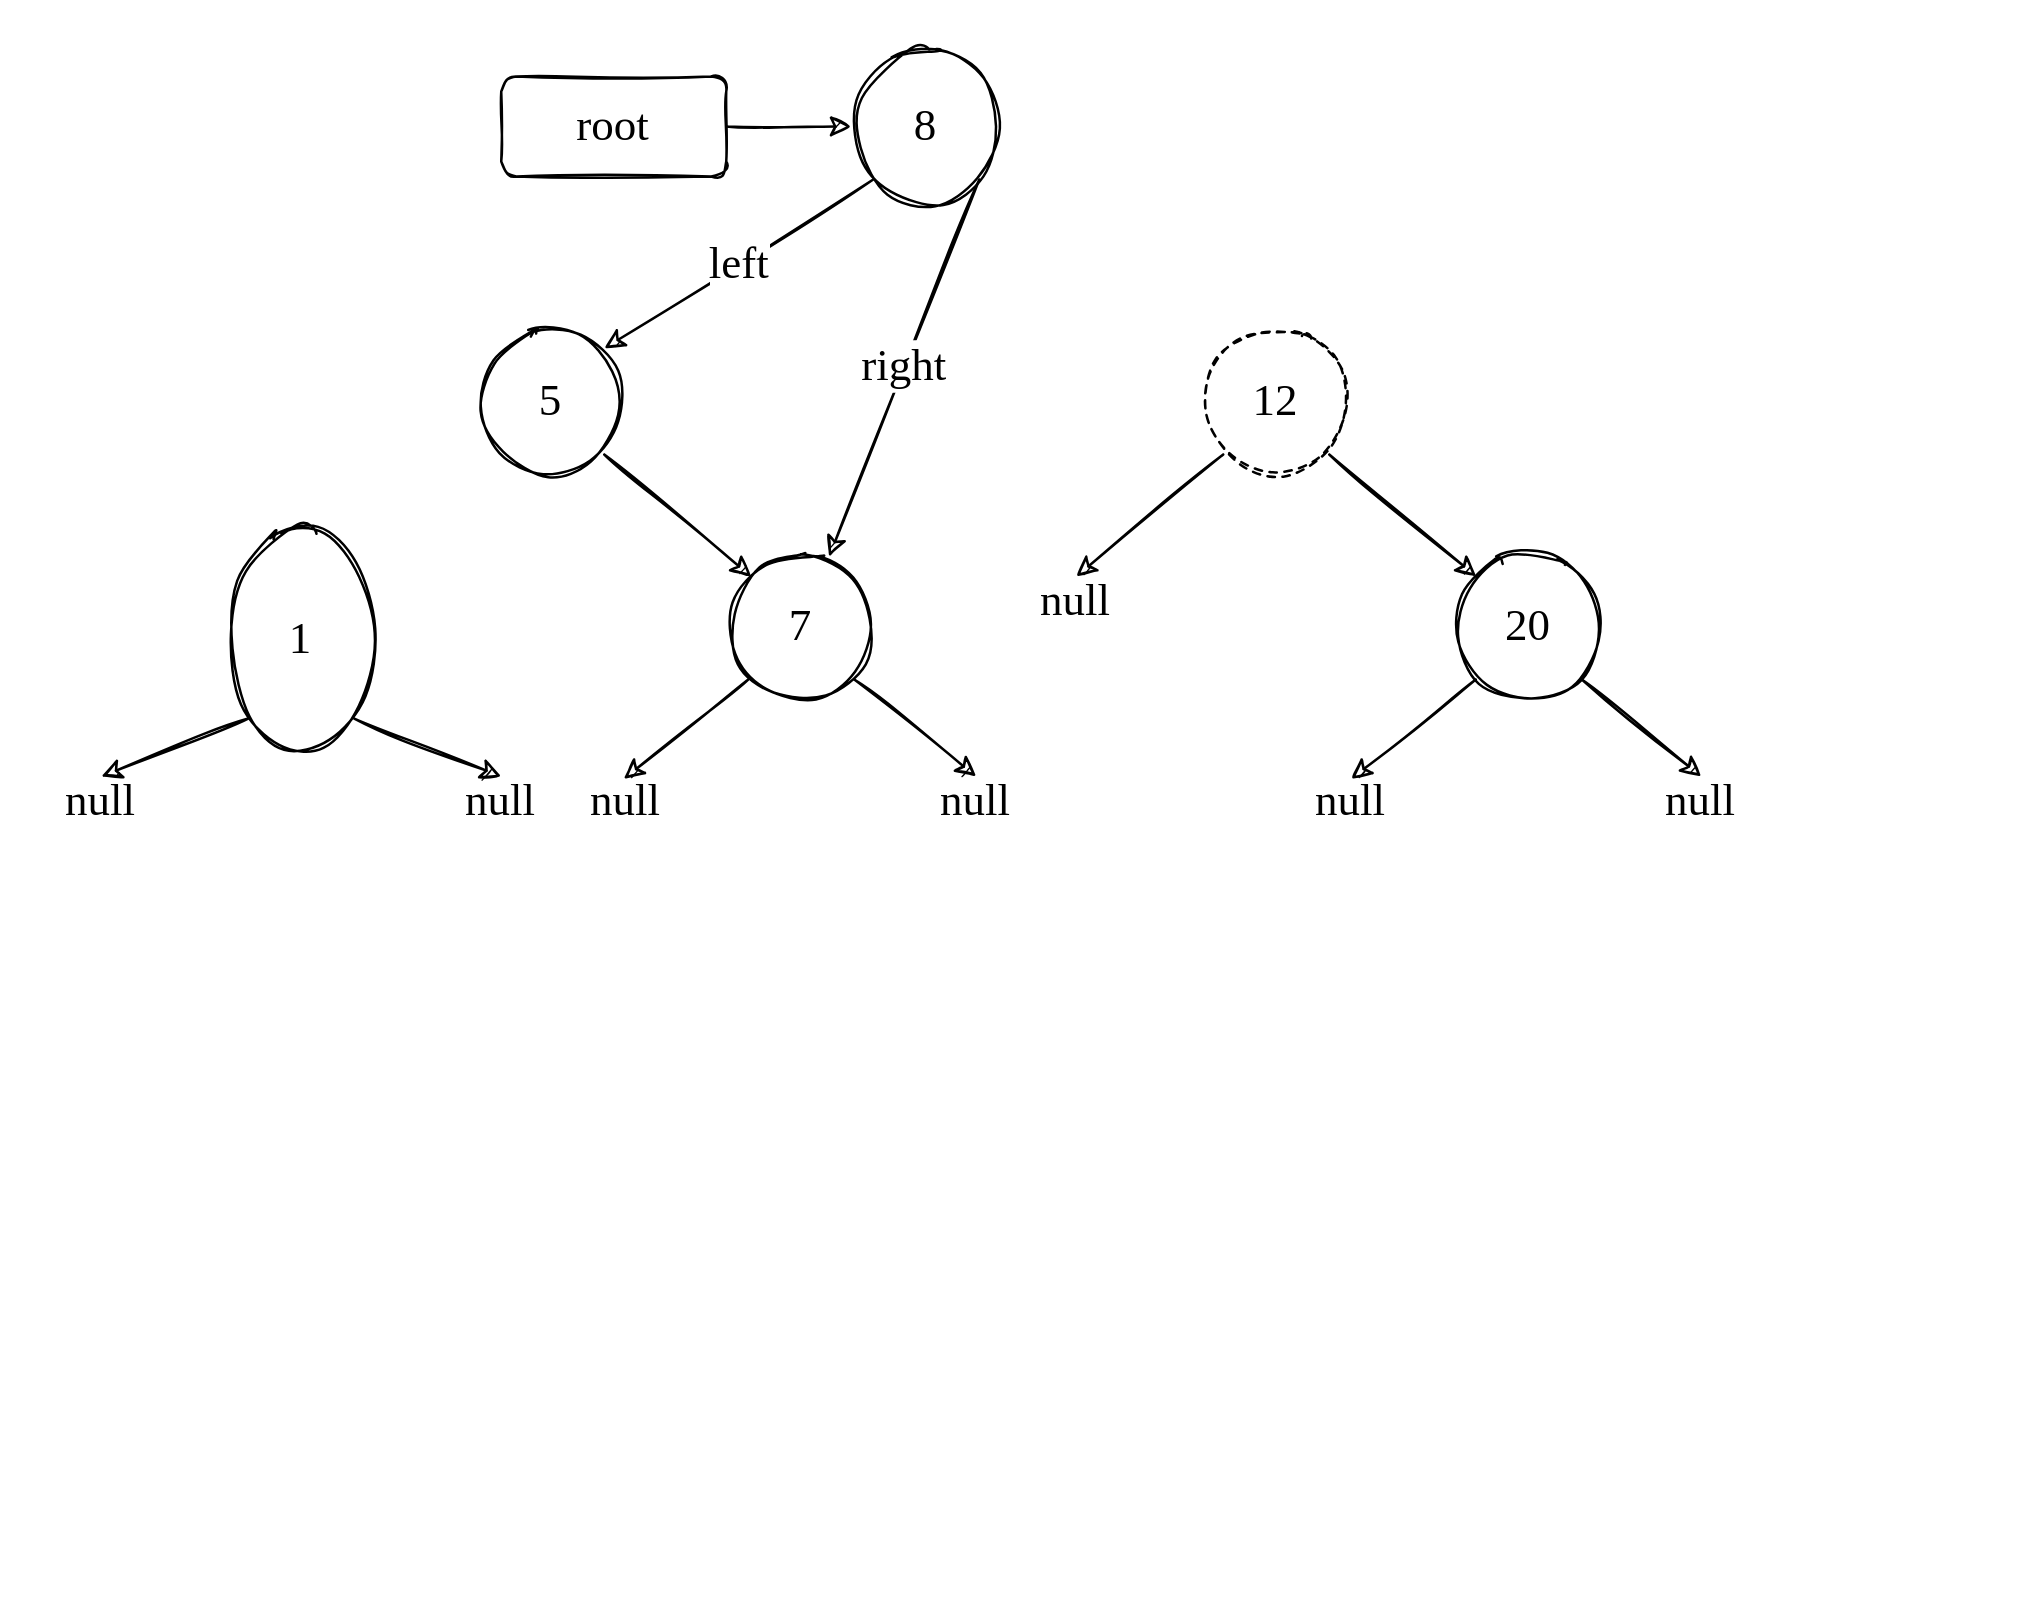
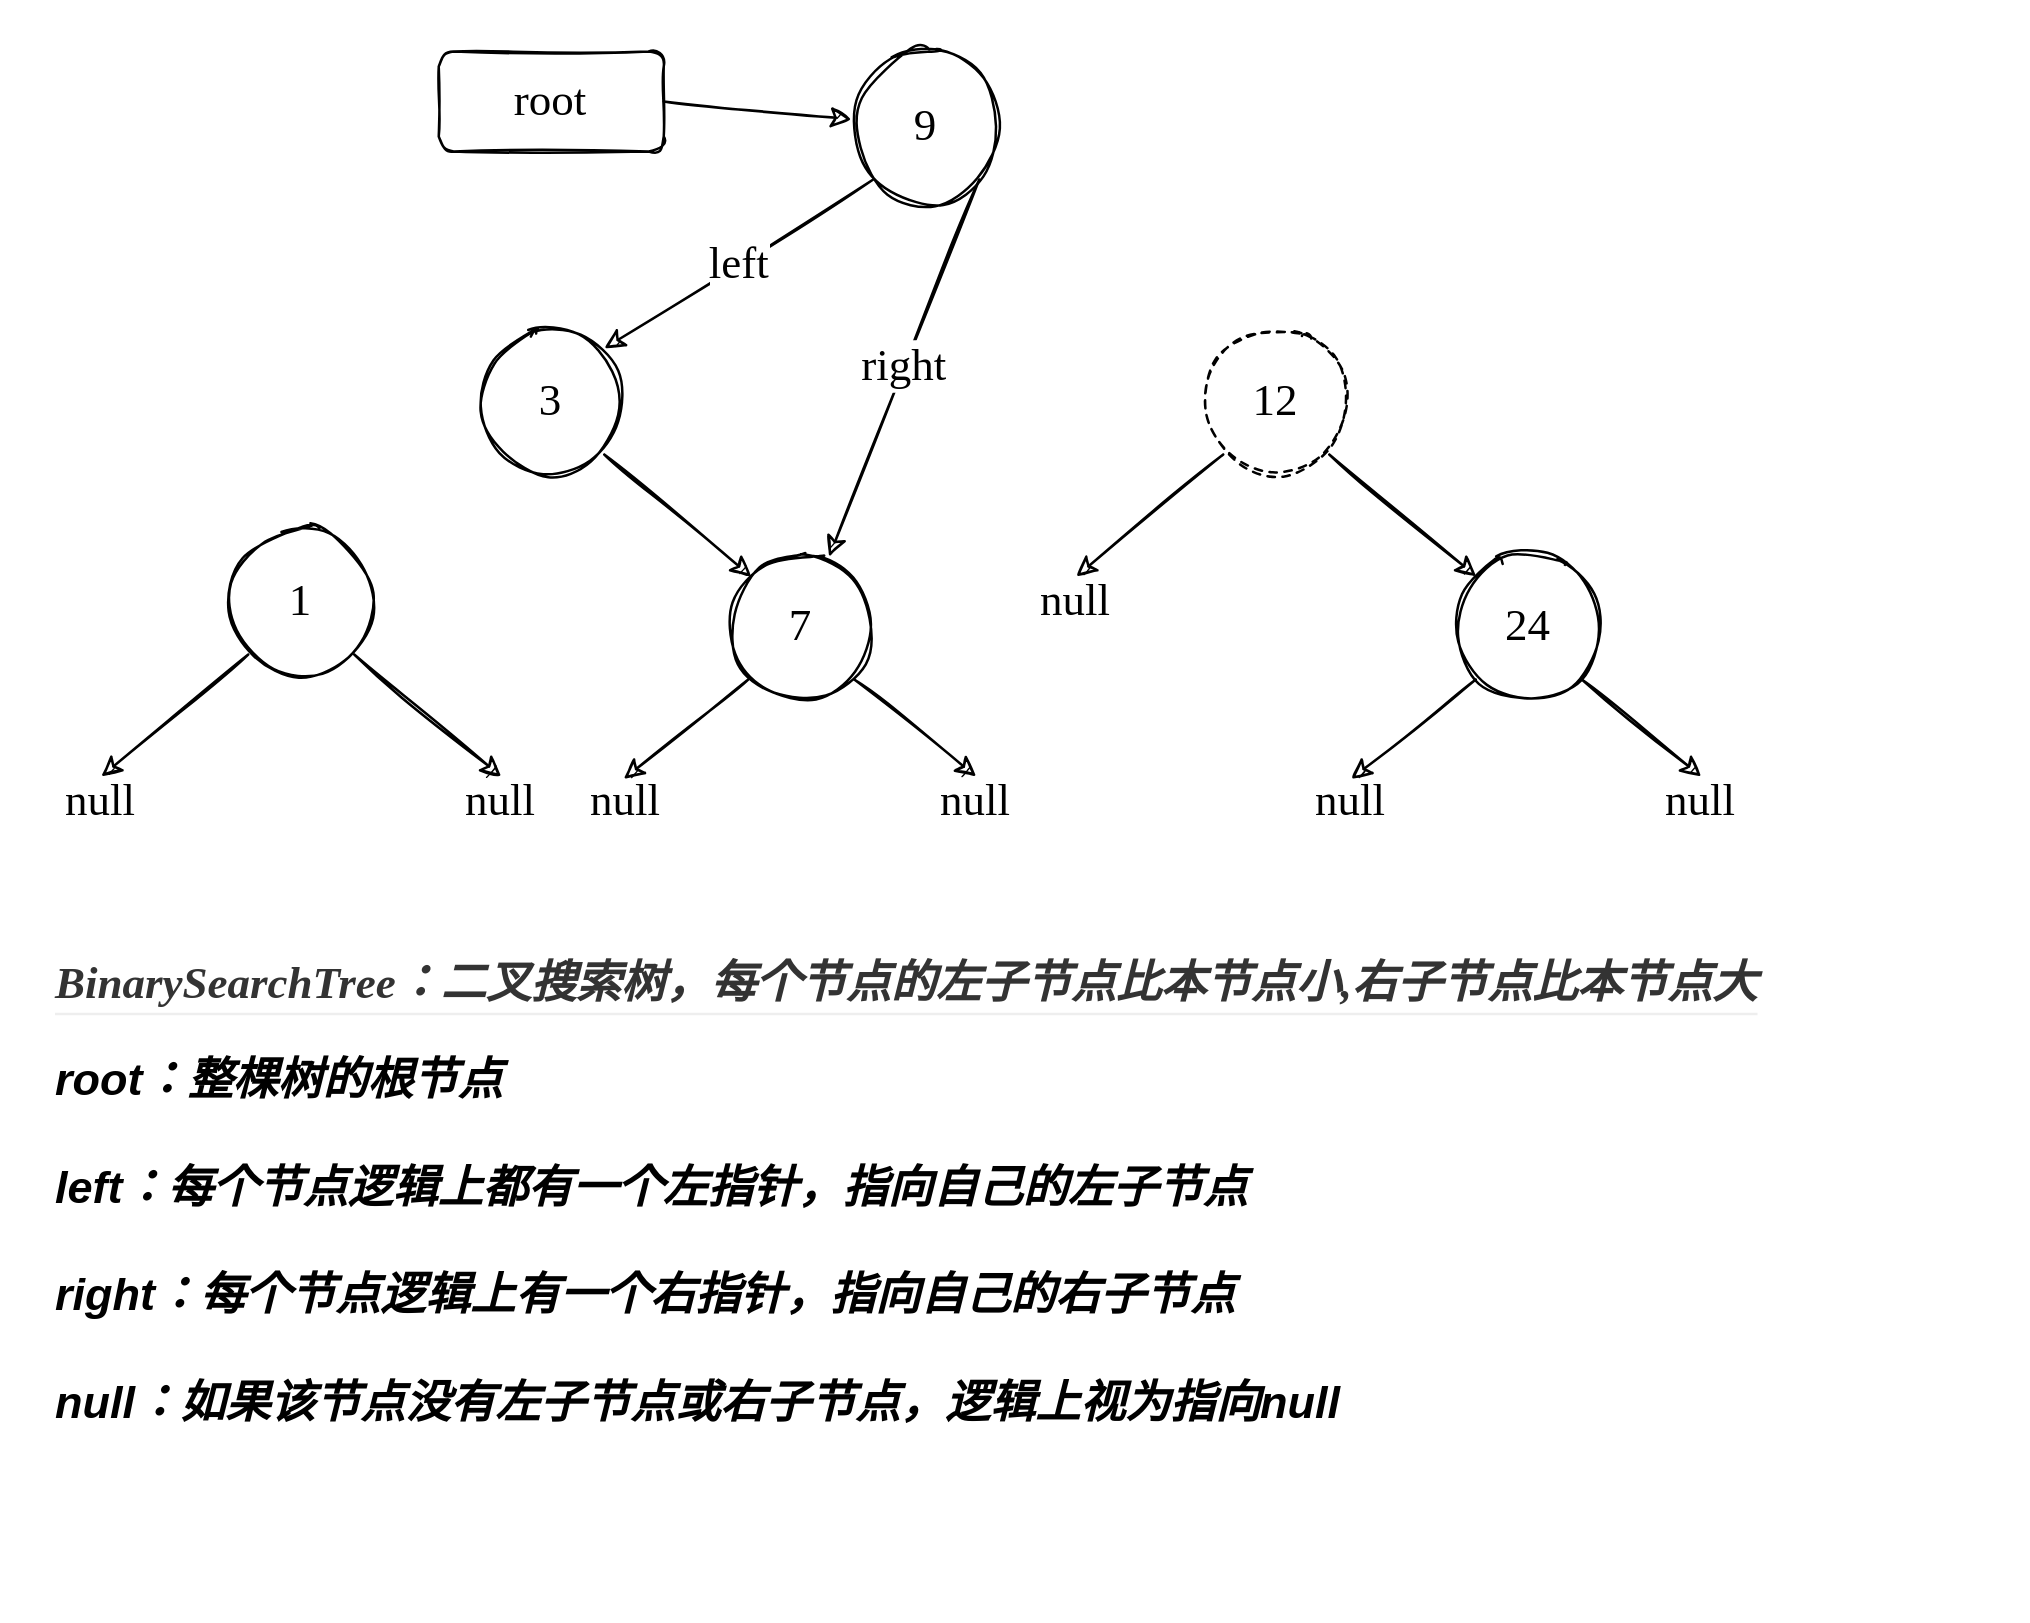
  <mxCell id="0" />
  <mxCell id="1" parent="0" />
- <mxCell id="2" value="8" style="ellipse;whiteSpace=wrap;html=1;aspect=fixed;fontSize=18;fontFamily=Comic Sans MS;sketch=1;" parent="1" vertex="1"><mxGeometry x="340" y="20" width="60" height="60" as="geometry" /></mxCell>
+ <mxCell id="2" value="9" style="ellipse;whiteSpace=wrap;html=1;aspect=fixed;fontSize=18;fontFamily=Comic Sans MS;sketch=1;" parent="1" vertex="1"><mxGeometry x="340" y="20" width="60" height="60" as="geometry" /></mxCell>
  <mxCell id="3" value="left" style="endArrow=classic;html=1;rounded=0;fontFamily=Comic Sans MS;fontSize=18;exitX=0;exitY=1;exitDx=0;exitDy=0;sketch=1;entryX=1;entryY=0;entryDx=0;entryDy=0;" parent="1" source="2" target="5" edge="1"><mxGeometry width="50" height="50" relative="1" as="geometry"><mxPoint x="510" y="260" as="sourcePoint" /><mxPoint x="290" y="120" as="targetPoint" /></mxGeometry></mxCell>
  <mxCell id="4" value="right" style="endArrow=classic;html=1;rounded=0;fontFamily=Comic Sans MS;fontSize=18;exitX=1;exitY=1;exitDx=0;exitDy=0;sketch=1;" parent="1" source="2" target="12" edge="1"><mxGeometry width="50" height="50" relative="1" as="geometry"><mxPoint x="540" y="160" as="sourcePoint" /><mxPoint x="450" y="120" as="targetPoint" /></mxGeometry></mxCell>
- <mxCell id="5" value="5" style="ellipse;whiteSpace=wrap;html=1;aspect=fixed;fontSize=18;fontFamily=Comic Sans MS;sketch=1;" parent="1" vertex="1"><mxGeometry x="190" y="130" width="60" height="60" as="geometry" /></mxCell>
+ <mxCell id="5" value="3" style="ellipse;whiteSpace=wrap;html=1;aspect=fixed;fontSize=18;fontFamily=Comic Sans MS;sketch=1;" parent="1" vertex="1"><mxGeometry x="190" y="130" width="60" height="60" as="geometry" /></mxCell>
  <mxCell id="6" value="" style="endArrow=classic;html=1;rounded=0;fontFamily=Comic Sans MS;fontSize=18;exitX=1;exitY=1;exitDx=0;exitDy=0;sketch=1;" parent="1" source="5" edge="1"><mxGeometry width="50" height="50" relative="1" as="geometry"><mxPoint x="390" y="270" as="sourcePoint" /><mxPoint x="300" y="230" as="targetPoint" /></mxGeometry></mxCell>
  <mxCell id="7" value="12" style="ellipse;whiteSpace=wrap;html=1;aspect=fixed;fontSize=18;fontFamily=Comic Sans MS;sketch=1;dashed=1;" parent="1" vertex="1"><mxGeometry x="480" y="130" width="60" height="60" as="geometry" /></mxCell>
  <mxCell id="8" value="" style="endArrow=classic;html=1;rounded=0;fontFamily=Comic Sans MS;fontSize=18;exitX=1;exitY=1;exitDx=0;exitDy=0;sketch=1;" parent="1" source="7" edge="1"><mxGeometry width="50" height="50" relative="1" as="geometry"><mxPoint x="680" y="270" as="sourcePoint" /><mxPoint x="590" y="230" as="targetPoint" /></mxGeometry></mxCell>
- <mxCell id="9" value="1" style="ellipse;whiteSpace=wrap;html=1;aspect=fixed;fontSize=18;fontFamily=Comic Sans MS;sketch=1;" parent="1" vertex="1"><mxGeometry x="90" y="210" width="60" height="90" as="geometry" /></mxCell>
+ <mxCell id="9" value="1" style="ellipse;whiteSpace=wrap;html=1;aspect=fixed;fontSize=18;fontFamily=Comic Sans MS;sketch=1;" parent="1" vertex="1"><mxGeometry x="90" y="210" width="60" height="60" as="geometry" /></mxCell>
  <mxCell id="10" value="" style="endArrow=classic;html=1;rounded=0;fontFamily=Comic Sans MS;fontSize=18;exitX=0;exitY=1;exitDx=0;exitDy=0;sketch=1;" parent="1" source="9" edge="1"><mxGeometry width="50" height="50" relative="1" as="geometry"><mxPoint x="260" y="450" as="sourcePoint" /><mxPoint x="40" y="310" as="targetPoint" /></mxGeometry></mxCell>
  <mxCell id="11" value="" style="endArrow=classic;html=1;rounded=0;fontFamily=Comic Sans MS;fontSize=18;exitX=1;exitY=1;exitDx=0;exitDy=0;sketch=1;" parent="1" source="9" edge="1"><mxGeometry width="50" height="50" relative="1" as="geometry"><mxPoint x="290" y="350" as="sourcePoint" /><mxPoint x="200" y="310" as="targetPoint" /></mxGeometry></mxCell>
  <mxCell id="12" value="7" style="ellipse;whiteSpace=wrap;html=1;aspect=fixed;fontSize=18;fontFamily=Comic Sans MS;sketch=1;" parent="1" vertex="1"><mxGeometry x="290" y="220" width="60" height="60" as="geometry" /></mxCell>
  <mxCell id="13" value="" style="endArrow=classic;html=1;rounded=0;fontFamily=Comic Sans MS;fontSize=18;exitX=0;exitY=1;exitDx=0;exitDy=0;sketch=1;entryX=0.983;entryY=0.183;entryDx=0;entryDy=0;entryPerimeter=0;" parent="1" source="12" edge="1"><mxGeometry width="50" height="50" relative="1" as="geometry"><mxPoint x="460" y="460" as="sourcePoint" /><mxPoint x="248.98" y="310.98" as="targetPoint" /></mxGeometry></mxCell>
  <mxCell id="14" value="" style="endArrow=classic;html=1;rounded=0;fontFamily=Comic Sans MS;fontSize=18;exitX=1;exitY=1;exitDx=0;exitDy=0;sketch=1;" parent="1" source="12" edge="1"><mxGeometry width="50" height="50" relative="1" as="geometry"><mxPoint x="490" y="360" as="sourcePoint" /><mxPoint x="390" y="310" as="targetPoint" /></mxGeometry></mxCell>
- <mxCell id="15" value="20" style="ellipse;whiteSpace=wrap;html=1;aspect=fixed;fontSize=18;fontFamily=Comic Sans MS;sketch=1;" parent="1" vertex="1"><mxGeometry x="581.02" y="220" width="60" height="60" as="geometry" /></mxCell>
+ <mxCell id="15" value="24" style="ellipse;whiteSpace=wrap;html=1;aspect=fixed;fontSize=18;fontFamily=Comic Sans MS;sketch=1;" parent="1" vertex="1"><mxGeometry x="581.02" y="220" width="60" height="60" as="geometry" /></mxCell>
  <mxCell id="16" value="" style="endArrow=classic;html=1;rounded=0;fontFamily=Comic Sans MS;fontSize=18;exitX=0;exitY=1;exitDx=0;exitDy=0;sketch=1;entryX=0.983;entryY=0.183;entryDx=0;entryDy=0;entryPerimeter=0;" parent="1" source="15" edge="1"><mxGeometry width="50" height="50" relative="1" as="geometry"><mxPoint x="751.02" y="460" as="sourcePoint" /><mxPoint x="540" y="310.98" as="targetPoint" /></mxGeometry></mxCell>
  <mxCell id="17" value="" style="endArrow=classic;html=1;rounded=0;fontFamily=Comic Sans MS;fontSize=18;exitX=1;exitY=1;exitDx=0;exitDy=0;sketch=1;" parent="1" source="15" edge="1"><mxGeometry width="50" height="50" relative="1" as="geometry"><mxPoint x="781.02" y="360" as="sourcePoint" /><mxPoint x="680" y="310" as="targetPoint" /></mxGeometry></mxCell>
  <mxCell id="18" value="null" style="rounded=1;whiteSpace=wrap;html=1;fontFamily=Comic Sans MS;fontSize=18;strokeColor=none;fillColor=none;" parent="1" vertex="1"><mxGeometry x="20" y="310" width="40" height="20" as="geometry" /></mxCell>
  <mxCell id="19" value="null" style="rounded=1;whiteSpace=wrap;html=1;fontFamily=Comic Sans MS;fontSize=18;strokeColor=none;fillColor=none;" parent="1" vertex="1"><mxGeometry x="180" y="310" width="40" height="20" as="geometry" /></mxCell>
  <mxCell id="20" value="null" style="rounded=1;whiteSpace=wrap;html=1;fontFamily=Comic Sans MS;fontSize=18;strokeColor=none;fillColor=none;" parent="1" vertex="1"><mxGeometry x="230" y="310" width="40" height="20" as="geometry" /></mxCell>
  <mxCell id="21" value="null" style="rounded=1;whiteSpace=wrap;html=1;fontFamily=Comic Sans MS;fontSize=18;strokeColor=none;fillColor=none;" parent="1" vertex="1"><mxGeometry x="370" y="310" width="40" height="20" as="geometry" /></mxCell>
  <mxCell id="22" value="null" style="rounded=1;whiteSpace=wrap;html=1;fontFamily=Comic Sans MS;fontSize=18;strokeColor=none;fillColor=none;" parent="1" vertex="1"><mxGeometry x="520" y="310" width="40" height="20" as="geometry" /></mxCell>
  <mxCell id="23" value="null" style="rounded=1;whiteSpace=wrap;html=1;fontFamily=Comic Sans MS;fontSize=18;strokeColor=none;fillColor=none;" parent="1" vertex="1"><mxGeometry x="660" y="310" width="40" height="20" as="geometry" /></mxCell>
- <mxCell id="24" value="root" style="rounded=1;whiteSpace=wrap;html=1;fontFamily=Comic Sans MS;fontSize=18;fillColor=none;sketch=1;" parent="1" vertex="1"><mxGeometry x="200" y="30" width="90" height="40" as="geometry" /></mxCell>
+ <mxCell id="24" value="root" style="rounded=1;whiteSpace=wrap;html=1;fontFamily=Comic Sans MS;fontSize=18;fillColor=none;sketch=1;" parent="1" vertex="1"><mxGeometry x="175" y="20" width="90" height="40" as="geometry" /></mxCell>
  <mxCell id="25" value="" style="endArrow=classic;html=1;rounded=0;sketch=1;fontFamily=Comic Sans MS;fontSize=18;exitX=1;exitY=0.5;exitDx=0;exitDy=0;" parent="1" source="24" target="2" edge="1"><mxGeometry width="50" height="50" relative="1" as="geometry"><mxPoint x="430" y="160" as="sourcePoint" /><mxPoint x="480" y="110" as="targetPoint" /></mxGeometry></mxCell>
  <mxCell id="26" value="" style="endArrow=classic;html=1;rounded=0;sketch=1;fontFamily=Comic Sans MS;fontSize=18;exitX=0;exitY=1;exitDx=0;exitDy=0;" parent="1" source="7" edge="1"><mxGeometry width="50" height="50" relative="1" as="geometry"><mxPoint x="430" y="160" as="sourcePoint" /><mxPoint x="430" y="230" as="targetPoint" /></mxGeometry></mxCell>
  <mxCell id="27" value="null" style="rounded=1;whiteSpace=wrap;html=1;fontFamily=Comic Sans MS;fontSize=18;strokeColor=none;fillColor=none;" parent="1" vertex="1"><mxGeometry x="410" y="230" width="40" height="20" as="geometry" /></mxCell>
+ <mxCell id="28" value="&lt;h1 style=&quot;box-sizing: border-box; break-after: avoid-page; break-inside: avoid; orphans: 4; margin-top: 1rem; margin-bottom: 1rem; position: relative; line-height: 1.2; cursor: text; border-bottom: 1px solid rgb(238, 238, 238); color: rgb(51, 51, 51); font-size: 18px;&quot; class=&quot;md-end-block md-heading&quot;&gt;&lt;span style=&quot;box-sizing: border-box; font-size: 18px;&quot; class=&quot;md-plain&quot;&gt;&lt;font face=&quot;Comic Sans MS&quot; style=&quot;font-size: 18px;&quot;&gt;&lt;span style=&quot;font-size: 18px;&quot;&gt;BinarySearchTree：二叉搜索树，每个节点的左子节点比本节点小,右子节点比本节点大&lt;/span&gt;&lt;/font&gt;&lt;/span&gt;&lt;/h1&gt;&lt;div style=&quot;font-size: 18px;&quot;&gt;root：整棵树的根节点&lt;/div&gt;&lt;div style=&quot;font-size: 18px;&quot;&gt;&lt;br&gt;&lt;/div&gt;&lt;div style=&quot;font-size: 18px;&quot;&gt;left：每个节点逻辑上都有一个左指针，指向自己的左子节点&lt;/div&gt;&lt;div style=&quot;font-size: 18px;&quot;&gt;&lt;br&gt;&lt;/div&gt;&lt;div style=&quot;font-size: 18px;&quot;&gt;right：每个节点逻辑上有一个右指针，指向自己的右子节点&lt;/div&gt;&lt;div style=&quot;font-size: 18px;&quot;&gt;&lt;br&gt;&lt;/div&gt;&lt;div style=&quot;font-size: 18px;&quot;&gt;null：如果该节点没有左子节点或右子节点，逻辑上视为指向null&lt;/div&gt;" style="rounded=0;whiteSpace=wrap;html=1;fillColor=none;align=left;verticalAlign=top;fontSize=18;fontStyle=3;strokeColor=none;" vertex="1" parent="1"><mxGeometry x="20" y="360" width="770" height="267" as="geometry" /></mxCell>
